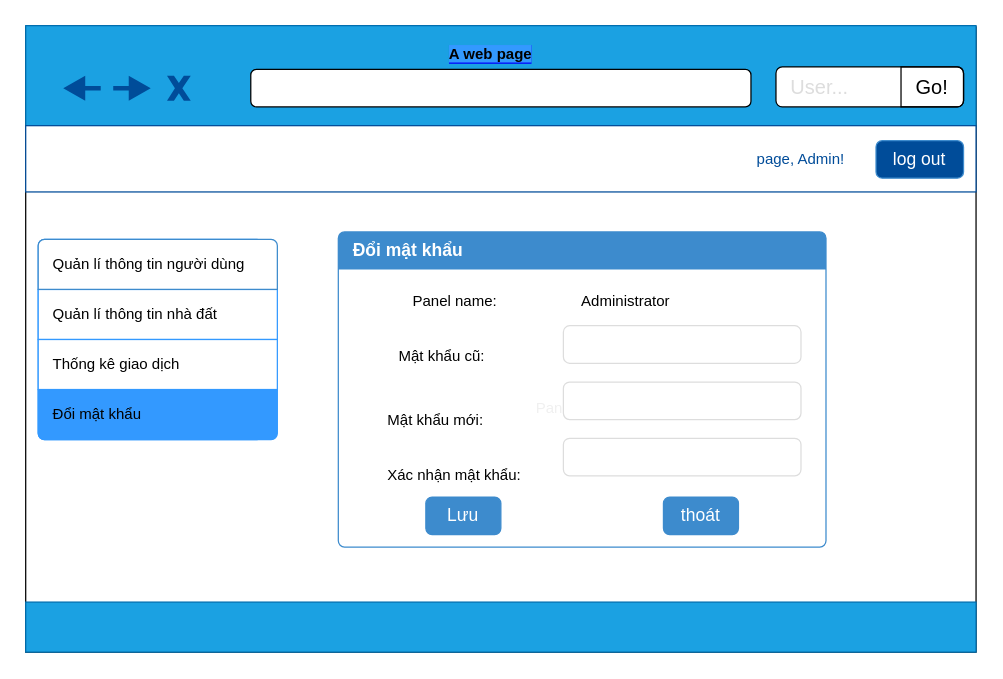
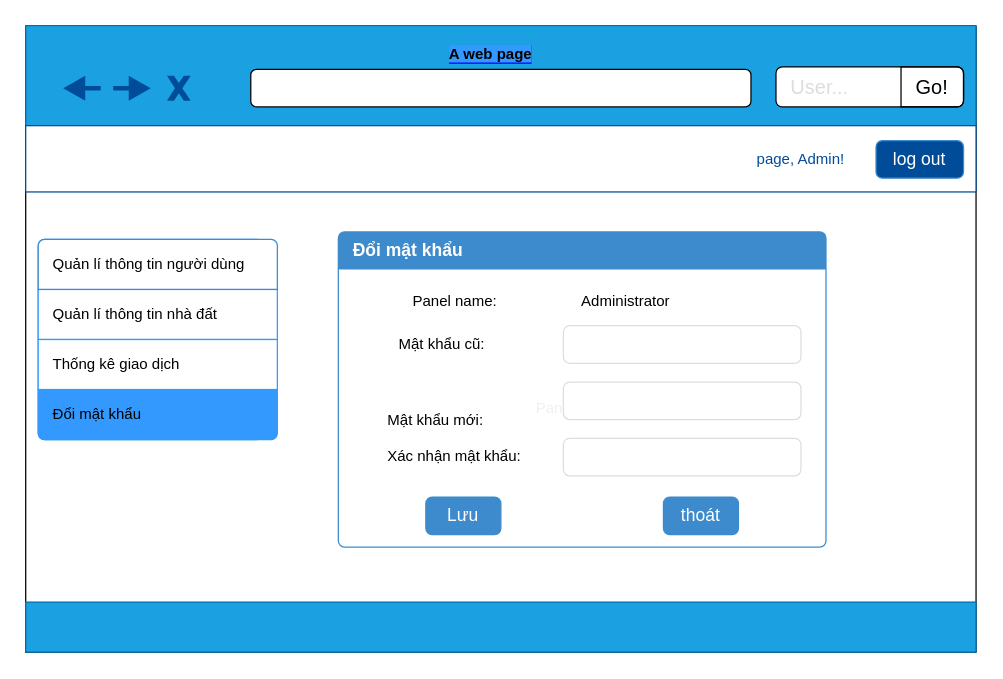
  <mxCell id="0" />
  <mxCell id="1" parent="0" />
  <mxCell id="2" value="" style="rounded=0;whiteSpace=wrap;html=1;fillColor=#FFFFFF;" parent="1" vertex="1"><mxGeometry y="21" width="760" height="500" as="geometry" x="20" /></mxCell>
  <mxCell id="3" value="" style="rounded=0;whiteSpace=wrap;html=1;fillColor=#1ba1e2;strokeColor=#006EAF;fontColor=#ffffff;" parent="1" vertex="1"><mxGeometry y="20" width="760" height="80" as="geometry" x="20" /></mxCell>
  <mxCell id="4" value="" style="rounded=0;whiteSpace=wrap;html=1;fillColor=#1ba1e2;strokeColor=#006EAF;fontColor=#ffffff;" parent="1" vertex="1"><mxGeometry y="481" width="760" height="40" as="geometry" x="20" /></mxCell>
  <mxCell id="5" value="" style="rounded=1;whiteSpace=wrap;html=1;" parent="1" vertex="1"><mxGeometry x="200" y="55" width="400" height="30" as="geometry" /></mxCell>
  <mxCell id="6" value="User..." style="html=1;shadow=0;shape=mxgraph.bootstrap.rrect;fillColor=#ffffff;rSize=5;strokeColor=#000000;align=left;spacingLeft=10;fontSize=16;fontColor=#dddddd;whiteSpace=wrap;" parent="1" vertex="1"><mxGeometry x="620" y="53" width="150" height="32" as="geometry" /></mxCell>
  <mxCell id="7" value="Go!" style="html=1;shadow=0;dashed=0;shape=mxgraph.bootstrap.rightButton;rSize=5;strokeColor=#000000;fillColor=none;fontSize=16;whiteSpace=wrap;resizeHeight=1;" parent="6" vertex="1"><mxGeometry x="1" width="50" height="32" relative="1" as="geometry"><mxPoint x="-50" as="offset" /></mxGeometry></mxCell>
  <mxCell id="8" value="" style="verticalLabelPosition=bottom;verticalAlign=top;html=1;shape=mxgraph.basic.x;strokeColor=none;fillColor=#004C99;fontColor=#ffffff;" parent="1" vertex="1"><mxGeometry x="133" y="60" width="19" height="20" as="geometry" /></mxCell>
  <mxCell id="9" value="" style="shape=image;html=1;verticalAlign=top;verticalLabelPosition=bottom;labelBackgroundColor=#ffffff;imageAspect=0;aspect=fixed;image=https://cdn0.iconfinder.com/data/icons/my-house-1/512/09-house-128.png;fillColor=#0000FF;" parent="1" vertex="1"><mxGeometry x="160" y="55" width="30" height="30" as="geometry" /></mxCell>
  <mxCell id="10" value="" style="html=1;shadow=0;dashed=0;align=center;verticalAlign=middle;shape=mxgraph.arrows2.arrow;dy=0.82;dx=17.6;flipH=1;notch=0;labelBackgroundColor=#0000ff;fillColor=#004C99;strokeColor=none;" parent="1" vertex="1"><mxGeometry x="50" y="60" width="30" height="20" as="geometry" /></mxCell>
  <mxCell id="11" value="" style="html=1;shadow=0;dashed=0;align=center;verticalAlign=middle;shape=mxgraph.arrows2.arrow;dy=0.82;dx=17.6;flipH=1;notch=0;labelBackgroundColor=#0000ff;fillColor=#004C99;strokeColor=none;rotation=180;" parent="1" vertex="1"><mxGeometry x="90" y="60" width="30" height="20" as="geometry" /></mxCell>
  <mxCell id="12" value="&lt;b style=&quot;background-color: rgb(51 , 153 , 255)&quot;&gt;A web page&lt;/b&gt;" style="text;html=1;align=center;verticalAlign=middle;whiteSpace=wrap;rounded=0;labelBackgroundColor=#0000ff;" parent="1" vertex="1"><mxGeometry x="347" y="33" width="90" height="20" as="geometry" /></mxCell>
  <mxCell id="13" value="" style="html=1;shadow=0;dashed=0;shape=mxgraph.bootstrap.rrect;rSize=5;strokeColor=#3399FF;html=1;whiteSpace=wrap;fillColor=#ffffff;" vertex="1" parent="1"><mxGeometry x="30" y="191" width="180" height="160" as="geometry" /></mxCell>
  <mxCell id="14" value="Quản lí thông tin nhà đất" style="strokeColor=inherit;fillColor=inherit;gradientColor=inherit;html=1;shadow=0;dashed=0;shape=mxgraph.bootstrap.rect;spacingLeft=10;align=left;perimeter=none;whiteSpace=wrap;resizeWidth=1;" vertex="1" parent="13"><mxGeometry width="191.25" height="40" relative="1" as="geometry"><mxPoint y="40" as="offset" /></mxGeometry></mxCell>
  <mxCell id="15" value="Thống kê giao dịch" style="strokeColor=inherit;fillColor=inherit;gradientColor=inherit;html=1;shadow=0;dashed=0;shape=mxgraph.bootstrap.rect;spacingLeft=10;align=left;perimeter=none;whiteSpace=wrap;resizeWidth=1;" vertex="1" parent="13"><mxGeometry width="191.25" height="40" relative="1" as="geometry"><mxPoint y="80" as="offset" /></mxGeometry></mxCell>
  <mxCell id="16" value="Đổi mật khẩu" style="strokeColor=inherit;fillColor=#3399FF;gradientColor=inherit;html=1;shadow=0;dashed=0;shape=mxgraph.bootstrap.bottomButton;rSize=5;spacingLeft=10;align=left;perimeter=none;whiteSpace=wrap;resizeWidth=1;" vertex="1" parent="13"><mxGeometry y="1" width="191.25" height="40" relative="1" as="geometry"><mxPoint y="-40" as="offset" /></mxGeometry></mxCell>
  <mxCell id="17" value="&lt;font color=&quot;#000000&quot;&gt;Quản lí thông tin người dùng&lt;/font&gt;" style="html=1;shadow=0;dashed=0;shape=mxgraph.bootstrap.topButton;rSize=5;fillColor=#FFFFFF;strokeColor=#3D8BCD;fontColor=#ffffff;spacingLeft=10;align=left;whiteSpace=wrap;resizeWidth=1;" vertex="1" parent="13"><mxGeometry width="191.25" height="40" relative="1" as="geometry" /></mxCell>
  <mxCell id="18" value="" style="rounded=0;whiteSpace=wrap;html=1;strokeColor=#004C99;" vertex="1" parent="1"><mxGeometry y="100" width="760" height="53" as="geometry" x="20" /></mxCell>
  <mxCell id="19" value="log out" style="html=1;shadow=0;dashed=0;shape=mxgraph.bootstrap.rrect;rSize=5;fillColor=#004C99;align=center;strokeColor=#3D8BCD;fontColor=#ffffff;fontSize=14;whiteSpace=wrap;" vertex="1" parent="1"><mxGeometry x="700" y="112" width="70" height="30" as="geometry" /></mxCell>
  <mxCell id="20" value="&lt;font color=&quot;#004c99&quot;&gt;page, Admin!&lt;/font&gt;" style="text;html=1;strokeColor=none;fillColor=#FFFFFF;align=center;verticalAlign=middle;whiteSpace=wrap;rounded=0;" vertex="1" parent="1"><mxGeometry x="590" y="117" width="100" height="20" as="geometry" /></mxCell>
  <mxCell id="21" value="Panel content" style="html=1;shadow=0;dashed=0;shape=mxgraph.bootstrap.rrect;align=center;rSize=5;strokeColor=#3D8BCD;fillColor=#ffffff;fontColor=#f0f0f0;spacingTop=30;whiteSpace=wrap;" vertex="1" parent="1"><mxGeometry x="270" y="185" width="390" height="252" as="geometry" /></mxCell>
  <mxCell id="22" value="Đổi mật khẩu" style="html=1;shadow=0;dashed=0;shape=mxgraph.bootstrap.topButton;rSize=5;strokeColor=none;fillColor=#3D8BCD;fontColor=#ffffff;fontSize=14;fontStyle=1;align=left;spacingLeft=10;whiteSpace=wrap;resizeWidth=1;" vertex="1" parent="21"><mxGeometry width="390.0" height="30" relative="1" as="geometry" /></mxCell>
  <mxCell id="23" value="Panel name:" style="text;html=1;strokeColor=none;fillColor=none;align=center;verticalAlign=middle;whiteSpace=wrap;rounded=0;" vertex="1" parent="21"><mxGeometry x="47" y="42" width="93" height="28" as="geometry" /></mxCell>
  <mxCell id="24" value="Administrator" style="text;html=1;strokeColor=none;fillColor=none;align=center;verticalAlign=middle;whiteSpace=wrap;rounded=0;" vertex="1" parent="21"><mxGeometry x="180" y="42" width="100" height="28" as="geometry" /></mxCell>
- <mxCell id="25" value="Mật khẩu cũ:" style="text;html=1;strokeColor=none;fillColor=none;align=center;verticalAlign=middle;whiteSpace=wrap;rounded=0;" vertex="1" parent="21"><mxGeometry x="40" y="90" width="86" height="20" as="geometry" /></mxCell>
+ <mxCell id="25" value="Mật khẩu cũ:" style="text;html=1;strokeColor=none;fillColor=none;align=center;verticalAlign=middle;whiteSpace=wrap;rounded=0;" vertex="1" parent="21"><mxGeometry x="40" y="80" width="86" height="20" as="geometry" /></mxCell>
  <mxCell id="26" value="Mật khẩu mới:" style="text;html=1;strokeColor=none;fillColor=none;align=center;verticalAlign=middle;whiteSpace=wrap;rounded=0;" vertex="1" parent="21"><mxGeometry x="25" y="141" width="106" height="20" as="geometry" /></mxCell>
- <mxCell id="27" value="Xác nhận mật khẩu:" style="text;html=1;strokeColor=none;fillColor=none;align=center;verticalAlign=middle;whiteSpace=wrap;rounded=0;" vertex="1" parent="21"><mxGeometry x="30" y="185" width="126" height="20" as="geometry" /></mxCell>
+ <mxCell id="27" value="Xác nhận mật khẩu:" style="text;html=1;strokeColor=none;fillColor=none;align=center;verticalAlign=middle;whiteSpace=wrap;rounded=0;" vertex="1" parent="21"><mxGeometry x="30" y="170" width="126" height="20" as="geometry" /></mxCell>
  <mxCell id="28" value="" style="html=1;shadow=0;dashed=0;shape=mxgraph.bootstrap.rrect;rSize=5;strokeColor=#dddddd;fillColor=#ffffff;align=center;fontSize=14;whiteSpace=wrap;" vertex="1" parent="21"><mxGeometry x="180" y="75" width="190" height="30" as="geometry" /></mxCell>
  <mxCell id="29" value="" style="html=1;shadow=0;dashed=0;shape=mxgraph.bootstrap.rrect;rSize=5;strokeColor=#dddddd;fillColor=#ffffff;align=center;fontSize=14;whiteSpace=wrap;" vertex="1" parent="21"><mxGeometry x="180" y="165" width="190" height="30" as="geometry" /></mxCell>
  <mxCell id="30" value="" style="html=1;shadow=0;dashed=0;shape=mxgraph.bootstrap.rrect;rSize=5;strokeColor=#dddddd;fillColor=#ffffff;align=center;fontSize=14;whiteSpace=wrap;" vertex="1" parent="21"><mxGeometry x="180" y="120" width="190" height="30" as="geometry" /></mxCell>
  <mxCell id="31" value="Lưu" style="html=1;shadow=0;dashed=0;shape=mxgraph.bootstrap.rrect;rSize=5;fillColor=#3D8BCD;align=center;strokeColor=#3D8BCD;fontColor=#ffffff;fontSize=14;whiteSpace=wrap;" vertex="1" parent="21"><mxGeometry x="70" y="212" width="60" height="30" as="geometry" /></mxCell>
  <mxCell id="32" value="thoát" style="html=1;shadow=0;dashed=0;shape=mxgraph.bootstrap.rrect;rSize=5;fillColor=#3D8BCD;align=center;strokeColor=#3D8BCD;fontColor=#ffffff;fontSize=14;whiteSpace=wrap;" vertex="1" parent="21"><mxGeometry x="260" y="212" width="60" height="30" as="geometry" /></mxCell>
